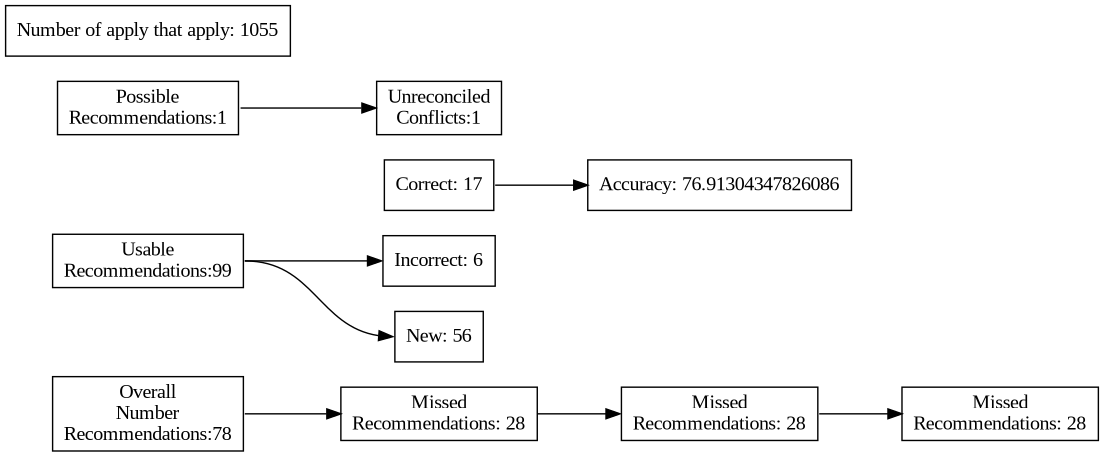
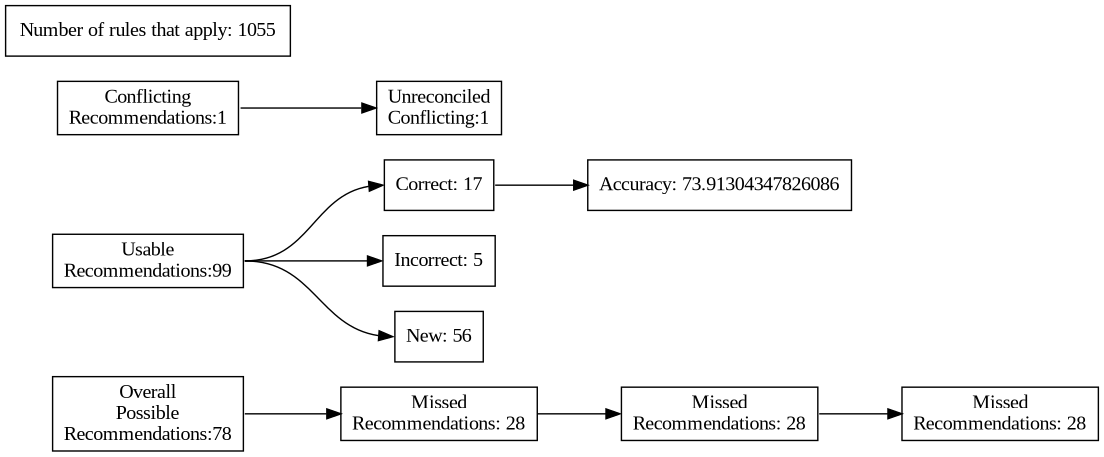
  digraph {
    fontname="Liberation Serif"
    rankdir=LR
    node [fontname="Liberation Serif" shape=box]
    edge [fontname="Liberation Serif" headport=w tailport=e]
-   n1 [label="Overall\nNumber\nRecommendations:78"]
+   n1 [label="Overall\nPossible\nRecommendations:78"]
    n2 [label="Missed\nRecommendations: 28"]
    n3 [label="Missed\nRecommendations: 28"]
    n4 [label="Usable\nRecommendations:99"]
    n5 [label="Correct: 17"]
-   n6 [label="Incorrect: 6"]
+   n6 [label="Incorrect: 5"]
    n7 [label="New: 56"]
-   n8 [label="Possible\nRecommendations:1"]
-   n9 [label="Unreconciled\nConflicts:1"]
+   n8 [label="Conflicting\nRecommendations:1"]
+   n9 [label="Unreconciled\nConflicting:1"]
    n10 [label="Missed\nRecommendations: 28"]
-   n11 [label="Accuracy: 76.91304347826086"]
-   n12 [label="Number of apply that apply: 1055"]
+   n11 [label="Accuracy: 73.91304347826086"]
+   n12 [label="Number of rules that apply: 1055"]
    n1 -> n2
    n2 -> n3
    n3 -> n10
+   n4 -> n5
    n4 -> n6
    n4 -> n7
    n5 -> n11
    n8 -> n9
  }
